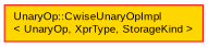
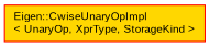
  digraph {
    rankdir=LR
    fontname="Liberation Sans"
-   n1 [color=red fillcolor=gold fontname="Liberation Sans" fontsize=10 height=0.2 label="UnaryOp::CwiseUnaryOpImpl\l\< UnaryOp, XprType, StorageKind \>" shape=record style=filled width=0.4]
+   n1 [color=red fillcolor=gold fontname="Liberation Sans" fontsize=10 height=0.2 label="Eigen::CwiseUnaryOpImpl\l\< UnaryOp, XprType, StorageKind \>" shape=record style=filled width=0.4]
  }
